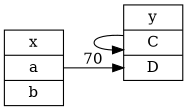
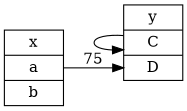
  digraph {
    rankdir=LR
    node [shape=record]
    n1 [label=" x | a | b "]
    n2 [label="y | <c>C | <d>D"]
-   n1 -> n2 [headport=d label=70 labelfontcolor="#F12321"]
+   n1 -> n2 [headport=d label=75 labelfontcolor="#F12321"]
    n2 -> n2 [headport=c]
  }
